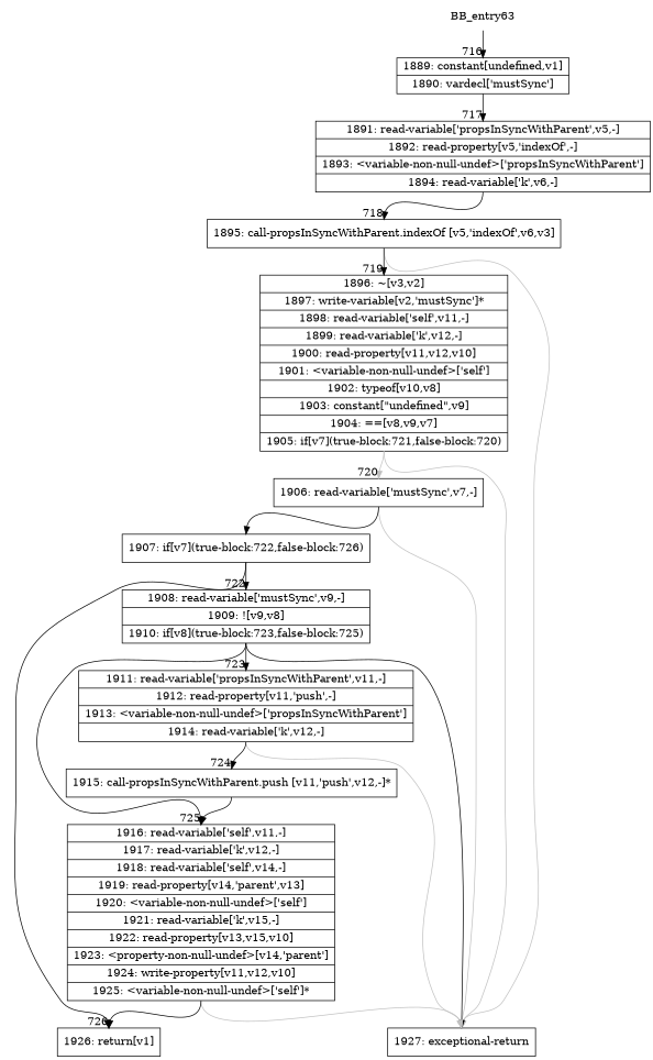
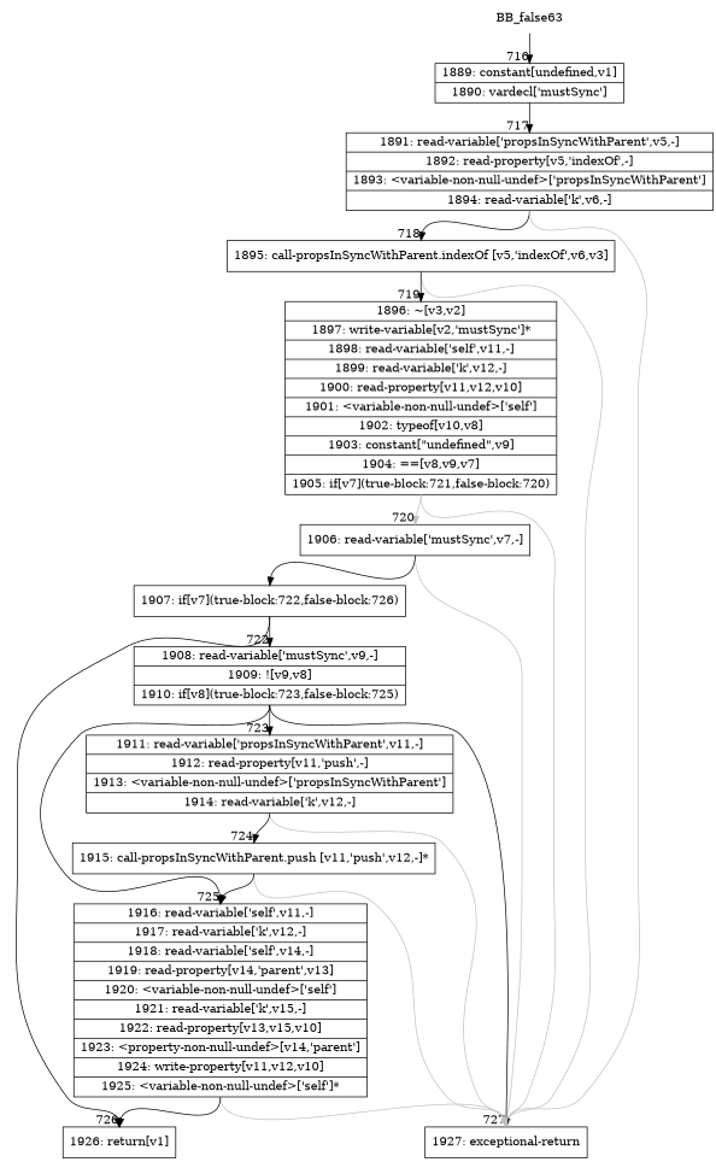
  digraph {
    rankdir=TD
    node [shape=record]
    edge [headport=n tailport=s]
-   BB_entry63 [shape=none]
+   BB_entry63 [shape=none label=BB_false63]
    n2 [label="{1889: constant[undefined,v1]|1890: vardecl['mustSync']}"]
    n3 [label="{1891: read-variable['propsInSyncWithParent',v5,-]|1892: read-property[v5,'indexOf',-]|1893: \<variable-non-null-undef\>['propsInSyncWithParent']|1894: read-variable['k',v6,-]}"]
    n4 [label="{1895: call-propsInSyncWithParent.indexOf [v5,'indexOf',v6,v3]}"]
    n5 [label="{1927: exceptional-return}"]
    n6 [label="{1896: ~[v3,v2]|1897: write-variable[v2,'mustSync']*|1898: read-variable['self',v11,-]|1899: read-variable['k',v12,-]|1900: read-property[v11,v12,v10]|1901: \<variable-non-null-undef\>['self']|1902: typeof[v10,v8]|1903: constant[\"undefined\",v9]|1904: ==[v8,v9,v7]|1905: if[v7](true-block:721,false-block:720)}"]
    n7 [label="{1906: read-variable['mustSync',v7,-]}"]
    n8 [label="{1907: if[v7](true-block:722,false-block:726)}"]
    n9 [label="{1908: read-variable['mustSync',v9,-]|1909: ![v9,v8]|1910: if[v8](true-block:723,false-block:725)}"]
    n10 [label="{1926: return[v1]}"]
    n11 [label="{1911: read-variable['propsInSyncWithParent',v11,-]|1912: read-property[v11,'push',-]|1913: \<variable-non-null-undef\>['propsInSyncWithParent']|1914: read-variable['k',v12,-]}"]
    n12 [label="{1916: read-variable['self',v11,-]|1917: read-variable['k',v12,-]|1918: read-variable['self',v14,-]|1919: read-property[v14,'parent',v13]|1920: \<variable-non-null-undef\>['self']|1921: read-variable['k',v15,-]|1922: read-property[v13,v15,v10]|1923: \<property-non-null-undef\>[v14,'parent']|1924: write-property[v11,v12,v10]|1925: \<variable-non-null-undef\>['self']*}"]
    n13 [label="{1915: call-propsInSyncWithParent.push [v11,'push',v12,-]*}"]
    BB_entry63 -> n2 [headlabel="    716"]
    n2 -> n3 [headlabel="      717"]
    n3 -> n4 [headlabel="      718"]
+   n3 -> n5 [color=gray headlabel="      727"]
    n4 -> n5 [color=gray]
    n4 -> n6 [headlabel="      719"]
    n6 -> n5 [color=gray]
    n6 -> n7 [color=gray headlabel="      720"]
    n7 -> n5 [color=gray]
    n7 -> n8
    n8 -> n9 [headlabel="      722"]
    n8 -> n10 [headlabel="      726"]
    n9 -> n5 [color=black]
    n9 -> n11 [headlabel="      723"]
    n9 -> n12 [headlabel="      725"]
    n11 -> n5 [color=gray]
    n11 -> n13 [headlabel="      724"]
    n12 -> n5 [color=gray]
    n12 -> n10
+   n13 -> n5 [color=gray]
    n13 -> n12
  }
